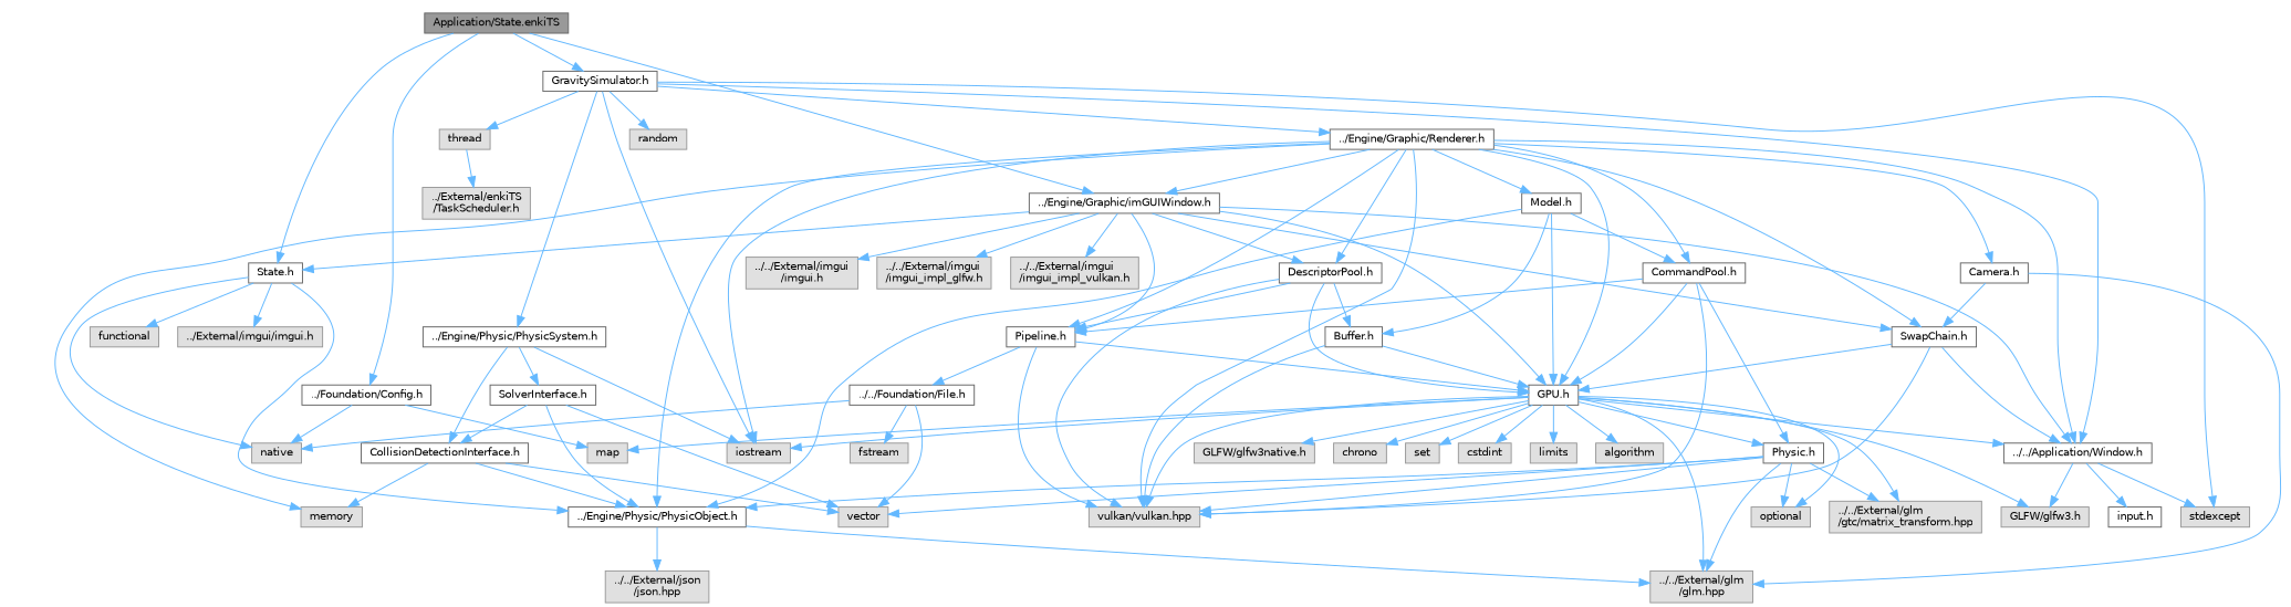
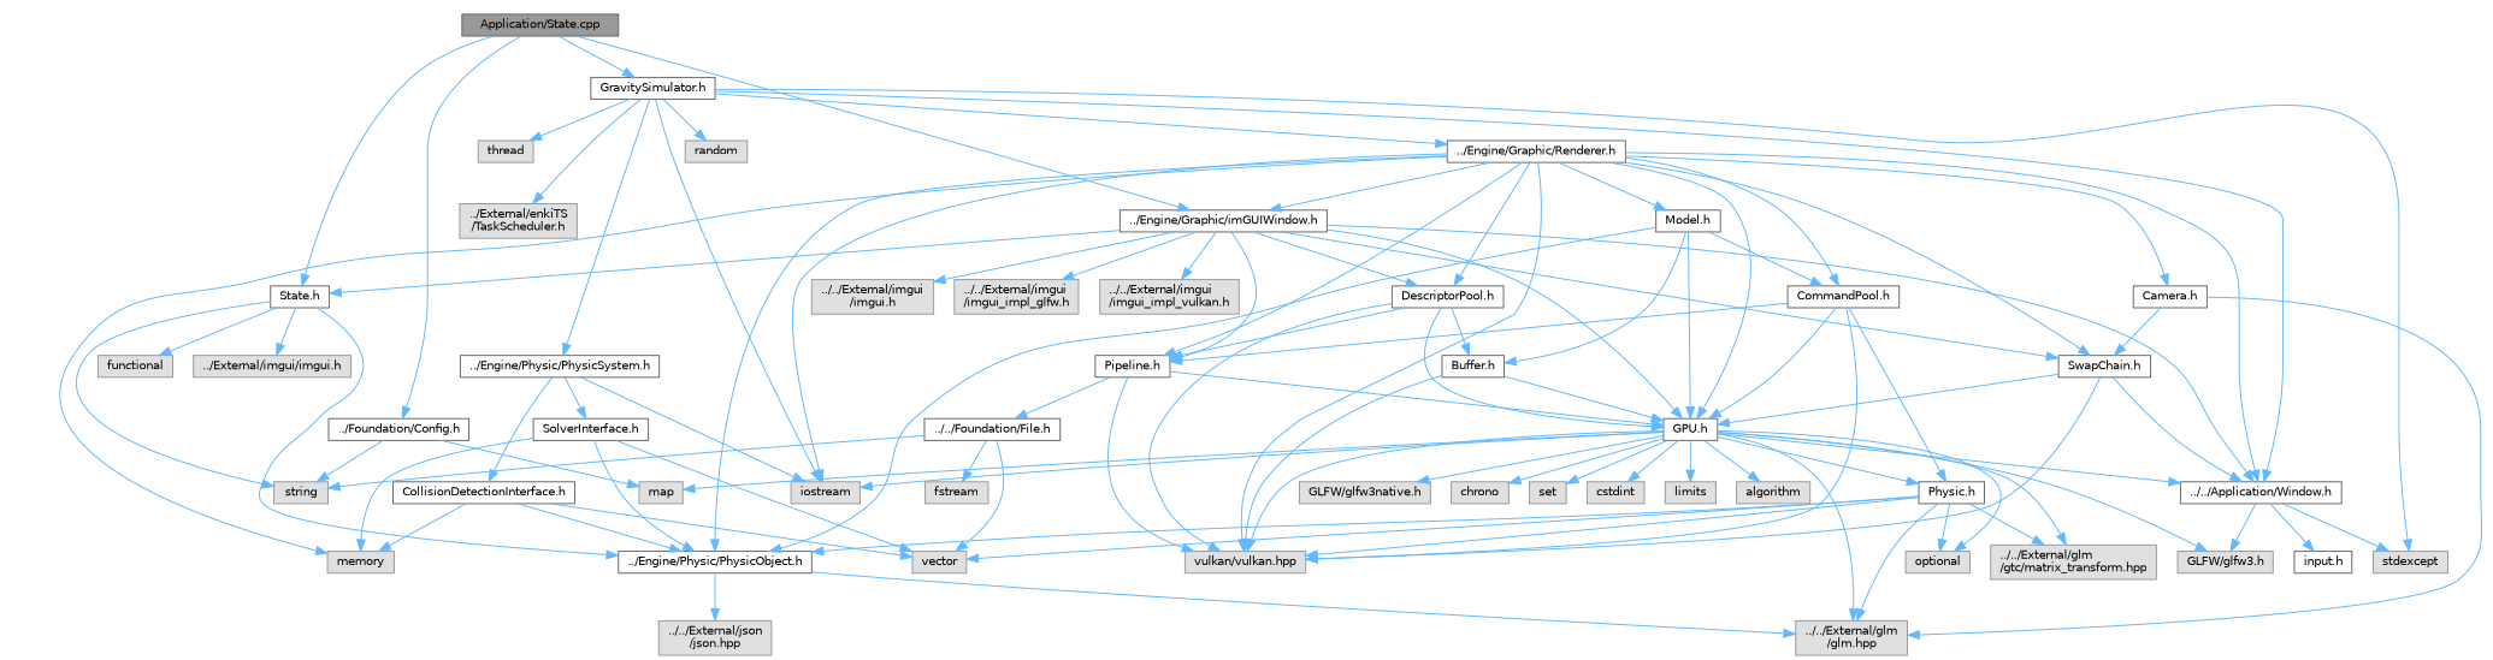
  digraph {
    node [color=grey60 fillcolor="#E0E0E0" fontname=Helvetica fontsize=10 shape=box style=filled]
    edge [color=steelblue1 fontname=Helvetica fontsize=10 labelfontname=Helvetica labelfontsize=10 style=solid]
-   n1 [color=gray40 fillcolor=grey60 fontcolor=black height=0.2 label="Application/State.enkiTS" width=0.4]
+   n1 [color=gray40 fillcolor=grey60 fontcolor=black height=0.2 label="Application/State.cpp" width=0.4]
    n2 [color=grey40 fillcolor=white height=0.2 label="State.h" width=0.4]
    n3 [color=grey40 fillcolor=white height=0.2 label="../Engine/Graphic/imGUIWindow.h" width=0.4]
    n4 [color=grey40 fillcolor=white height=0.2 label="GravitySimulator.h" width=0.4]
    n5 [color=grey40 fillcolor=white height=0.2 label="../Foundation/Config.h" width=0.4]
-   n6 [height=0.2 label=native width=0.4]
+   n6 [height=0.2 label=string width=0.4]
    n7 [height=0.2 label=functional width=0.4]
    n8 [height=0.2 label="../External/imgui/imgui.h" width=0.4]
    n9 [color=grey40 fillcolor=white height=0.2 label="../Engine/Physic/PhysicObject.h" width=0.4]
    n10 [height=0.2 label="../../External/imgui\l/imgui.h" width=0.4]
    n11 [height=0.2 label="../../External/imgui\l/imgui_impl_glfw.h" width=0.4]
    n12 [height=0.2 label="../../External/imgui\l/imgui_impl_vulkan.h" width=0.4]
    n13 [color=grey40 fillcolor=white height=0.2 label="../../Application/Window.h" width=0.4]
    n14 [color=grey40 fillcolor=white height=0.2 label="GPU.h" width=0.4]
    n15 [color=grey40 fillcolor=white height=0.2 label="Pipeline.h" width=0.4]
    n16 [color=grey40 fillcolor=white height=0.2 label="DescriptorPool.h" width=0.4]
    n17 [color=grey40 fillcolor=white height=0.2 label="SwapChain.h" width=0.4]
    n18 [height=0.2 label=stdexcept width=0.4]
    n19 [height=0.2 label=iostream width=0.4]
    n20 [height=0.2 label=thread width=0.4]
    n21 [height=0.2 label=random width=0.4]
    n22 [color=grey40 fillcolor=white height=0.2 label="../Engine/Graphic/Renderer.h" width=0.4]
    n23 [color=grey40 fillcolor=white height=0.2 label="../Engine/Physic/PhysicSystem.h" width=0.4]
    n24 [height=0.2 label="../External/enkiTS\l/TaskScheduler.h" width=0.4]
    n25 [height=0.2 label=map width=0.4]
    n26 [height=0.2 label="../../External/glm\l/glm.hpp" width=0.4]
    n27 [height=0.2 label="../../External/json\l/json.hpp" width=0.4]
    n28 [height=0.2 label="GLFW/glfw3.h" width=0.4]
    n29 [color=grey40 fillcolor=white height=0.2 label="input.h" width=0.4]
    n30 [height=0.2 label="vulkan/vulkan.hpp" width=0.4]
    n31 [height=0.2 label="GLFW/glfw3native.h" width=0.4]
    n32 [height=0.2 label="../../External/glm\l/gtc/matrix_transform.hpp" width=0.4]
    n33 [height=0.2 label=chrono width=0.4]
    n34 [height=0.2 label=optional width=0.4]
    n35 [height=0.2 label=set width=0.4]
    n36 [height=0.2 label=cstdint width=0.4]
    n37 [height=0.2 label=limits width=0.4]
    n38 [height=0.2 label=algorithm width=0.4]
    n39 [color=grey40 fillcolor=white height=0.2 label="Physic.h" width=0.4]
    n40 [color=grey40 fillcolor=white height=0.2 label="../../Foundation/File.h" width=0.4]
    n41 [color=grey40 fillcolor=white height=0.2 label="Buffer.h" width=0.4]
    n42 [height=0.2 label=vector width=0.4]
    n43 [height=0.2 label=fstream width=0.4]
    n44 [height=0.2 label=memory width=0.4]
    n45 [color=grey40 fillcolor=white height=0.2 label="CommandPool.h" width=0.4]
    n46 [color=grey40 fillcolor=white height=0.2 label="Model.h" width=0.4]
    n47 [color=grey40 fillcolor=white height=0.2 label="Camera.h" width=0.4]
    n48 [color=grey40 fillcolor=white height=0.2 label="CollisionDetectionInterface.h" width=0.4]
    n49 [color=grey40 fillcolor=white height=0.2 label="SolverInterface.h" width=0.4]
    n1 -> n2
    n1 -> n3
    n1 -> n4
    n1 -> n5
    n2 -> n6
    n2 -> n7
    n2 -> n8
    n2 -> n9
    n3 -> n2
    n3 -> n10
    n3 -> n11
    n3 -> n12
    n3 -> n13
    n3 -> n14
    n3 -> n15
    n3 -> n16
    n3 -> n17
    n4 -> n13
    n4 -> n18
    n4 -> n19
    n4 -> n20
    n4 -> n21
    n4 -> n22
    n4 -> n23
-   n20 -> n24
+   n4 -> n24
    n5 -> n6
    n5 -> n25
    n9 -> n26
    n9 -> n27
    n13 -> n18
    n13 -> n28
    n13 -> n29
    n14 -> n13
    n14 -> n19
    n14 -> n25
    n14 -> n26
    n14 -> n28
    n14 -> n30
    n14 -> n31
    n14 -> n32
    n14 -> n33
    n14 -> n34
    n14 -> n35
    n14 -> n36
    n14 -> n37
    n14 -> n38
    n14 -> n39
    n15 -> n14
    n15 -> n30
    n15 -> n40
    n16 -> n14
    n16 -> n15
    n16 -> n30
    n16 -> n41
    n17 -> n13
    n17 -> n14
    n17 -> n30
    n22 -> n3
    n22 -> n9
    n22 -> n13
    n22 -> n14
    n22 -> n15
    n22 -> n16
    n22 -> n17
    n22 -> n19
    n22 -> n30
    n22 -> n44
    n22 -> n45
    n22 -> n46
    n22 -> n47
    n23 -> n19
    n23 -> n48
    n23 -> n49
    n39 -> n9
    n39 -> n26
    n39 -> n30
    n39 -> n32
    n39 -> n34
    n39 -> n42
    n40 -> n6
    n40 -> n42
    n40 -> n43
    n41 -> n14
    n41 -> n30
    n45 -> n14
    n45 -> n15
    n45 -> n30
    n45 -> n39
    n46 -> n9
    n46 -> n14
    n46 -> n41
    n46 -> n45
    n47 -> n17
    n47 -> n26
    n48 -> n9
    n48 -> n42
    n48 -> n44
    n49 -> n9
    n49 -> n42
-   n49 -> n48
+   n49 -> n44
  }
